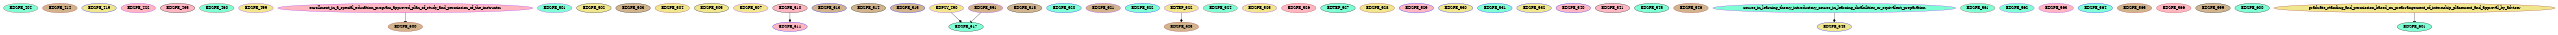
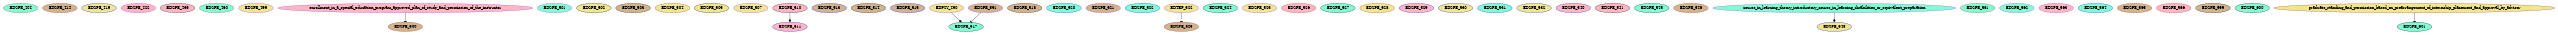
  digraph {
    node [color=brown fillcolor=aquamarine style=filled]
    edge [arrowhead=diamond color=black]
    EDSPE_404
    EDSPE_414 [fillcolor=tan]
    EDSPE_419 [color=blue fillcolor=khaki]
    EDSPE_422 [color=purple fillcolor=lightpink]
    EDSPE_435 [color=black fillcolor=lightpink]
    EDSPE_460
    EDSPE_499 [color=purple fillcolor=khaki]
    enrollment_in_a_special_education_program_approved_plan_of_study_and_permission_of_the_instructor [color=purple fillcolor=lightpink]
    EDSPE_500 [fillcolor=tan]
    EDSPE_501 [color=purple]
    EDSPE_502 [color=black fillcolor=khaki]
    EDSPE_503 [color=black fillcolor=tan]
    EDSPE_504 [fillcolor=khaki]
    EDSPE_505 [color=black fillcolor=khaki]
    EDSPE_507 [color=purple fillcolor=khaki]
    EDSPE_510 [color=black fillcolor=lightpink]
    EDSPE_511 [color=blue fillcolor=lightpink]
    EDSPE_513 [color=blue fillcolor=tan]
    EDSPE_514 [color=black fillcolor=tan]
    EDSPE_515 [color=blue fillcolor=tan]
    EDPSY_490 [color=purple fillcolor=khaki]
    EDSPE_517 [color=black]
    EDSPE_591 [color=purple fillcolor=tan]
    EDSPE_518 [color=black fillcolor=tan]
    EDSPE_520 [color=blue]
    EDSPE_521 [color=purple fillcolor=tan]
    EDSPE_522 [color=blue]
    EDTEP_522 [color=purple fillcolor=khaki]
    EDSPE_523 [fillcolor=tan]
-   EDSPE_524
+   EDSPE_524 [color=black]
    EDSPE_525 [color=purple fillcolor=khaki]
    EDSPE_526 [fillcolor=lightpink]
-   EDSPE_527 [color=black label=EDTEP_527]
+   EDSPE_527 [color=black]
    EDSPE_528 [fillcolor=khaki]
    EDSPE_529 [color=blue fillcolor=lightpink]
    EDSPE_530 [color=blue fillcolor=khaki]
    EDSPE_531 [color=blue]
    EDSPE_532 [color=blue fillcolor=khaki]
    EDSPE_540 [color=blue fillcolor=lightpink]
    EDSPE_541 [color=black fillcolor=lightpink]
    EDSPE_545 [color=black]
    EDSPE_546 [fillcolor=tan]
    course_in_learning_theory_introductory_course_in_learning_disabilities_or_equivalent_preparation [color=purple]
    EDSPE_548 [color=blue fillcolor=khaki]
    EDSPE_561
    EDSPE_562 [color=purple]
    EDSPE_563 [color=purple fillcolor=lightpink]
    EDSPE_564 [color=blue]
    EDSPE_565 [fillcolor=tan]
    EDSPE_566 [fillcolor=lightpink]
    EDSPE_599 [color=black fillcolor=tan]
    EDSPE_600 [color=black]
    graduate_standing_and_permission_based_on_prearrangement_of_internship_placement_and_approval_by_adviser [fillcolor=khaki]
    EDSPE_601 [color=black]
    enrollment_in_a_special_education_program_approved_plan_of_study_and_permission_of_the_instructor -> EDSPE_500 [arrowhead=tee]
    EDSPE_510 -> EDSPE_511
    EDPSY_490 -> EDSPE_517
    EDSPE_591 -> EDSPE_517 [arrowhead=tee]
-   EDTEP_522 -> EDSPE_523
+   EDTEP_522 -> EDSPE_523 [arrowhead=tee]
    course_in_learning_theory_introductory_course_in_learning_disabilities_or_equivalent_preparation -> EDSPE_548
    graduate_standing_and_permission_based_on_prearrangement_of_internship_placement_and_approval_by_adviser -> EDSPE_601 [arrowhead=tee]
  }
